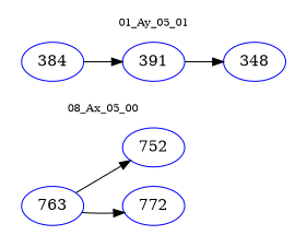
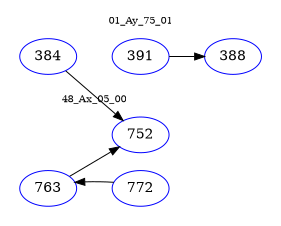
  digraph {
    rankdir=LR
    node [color=blue]
    edge [color=black]
    n1 [label=384]
-   n2 [label=348]
+   n2 [label=388]
    n3 [label=391]
    n4 [label=763]
    n5 [label=752]
    n6 [label=772]
    subgraph cluster_1 {
      color=white
      fontsize=10
-     label="01_Ay_05_01"
+     label="01_Ay_75_01"
      n1
      n2
      n3
    }
    subgraph cluster_2 {
      color=white
      fontsize=10
-     label="08_Ax_05_00"
+     label="48_Ax_05_00"
      n4
      n5
      n6
    }
-   n1 -> n3
+   n1 -> n5
    n3 -> n2
    n4 -> n5
-   n4 -> n6
+   n6 -> n4
  }
